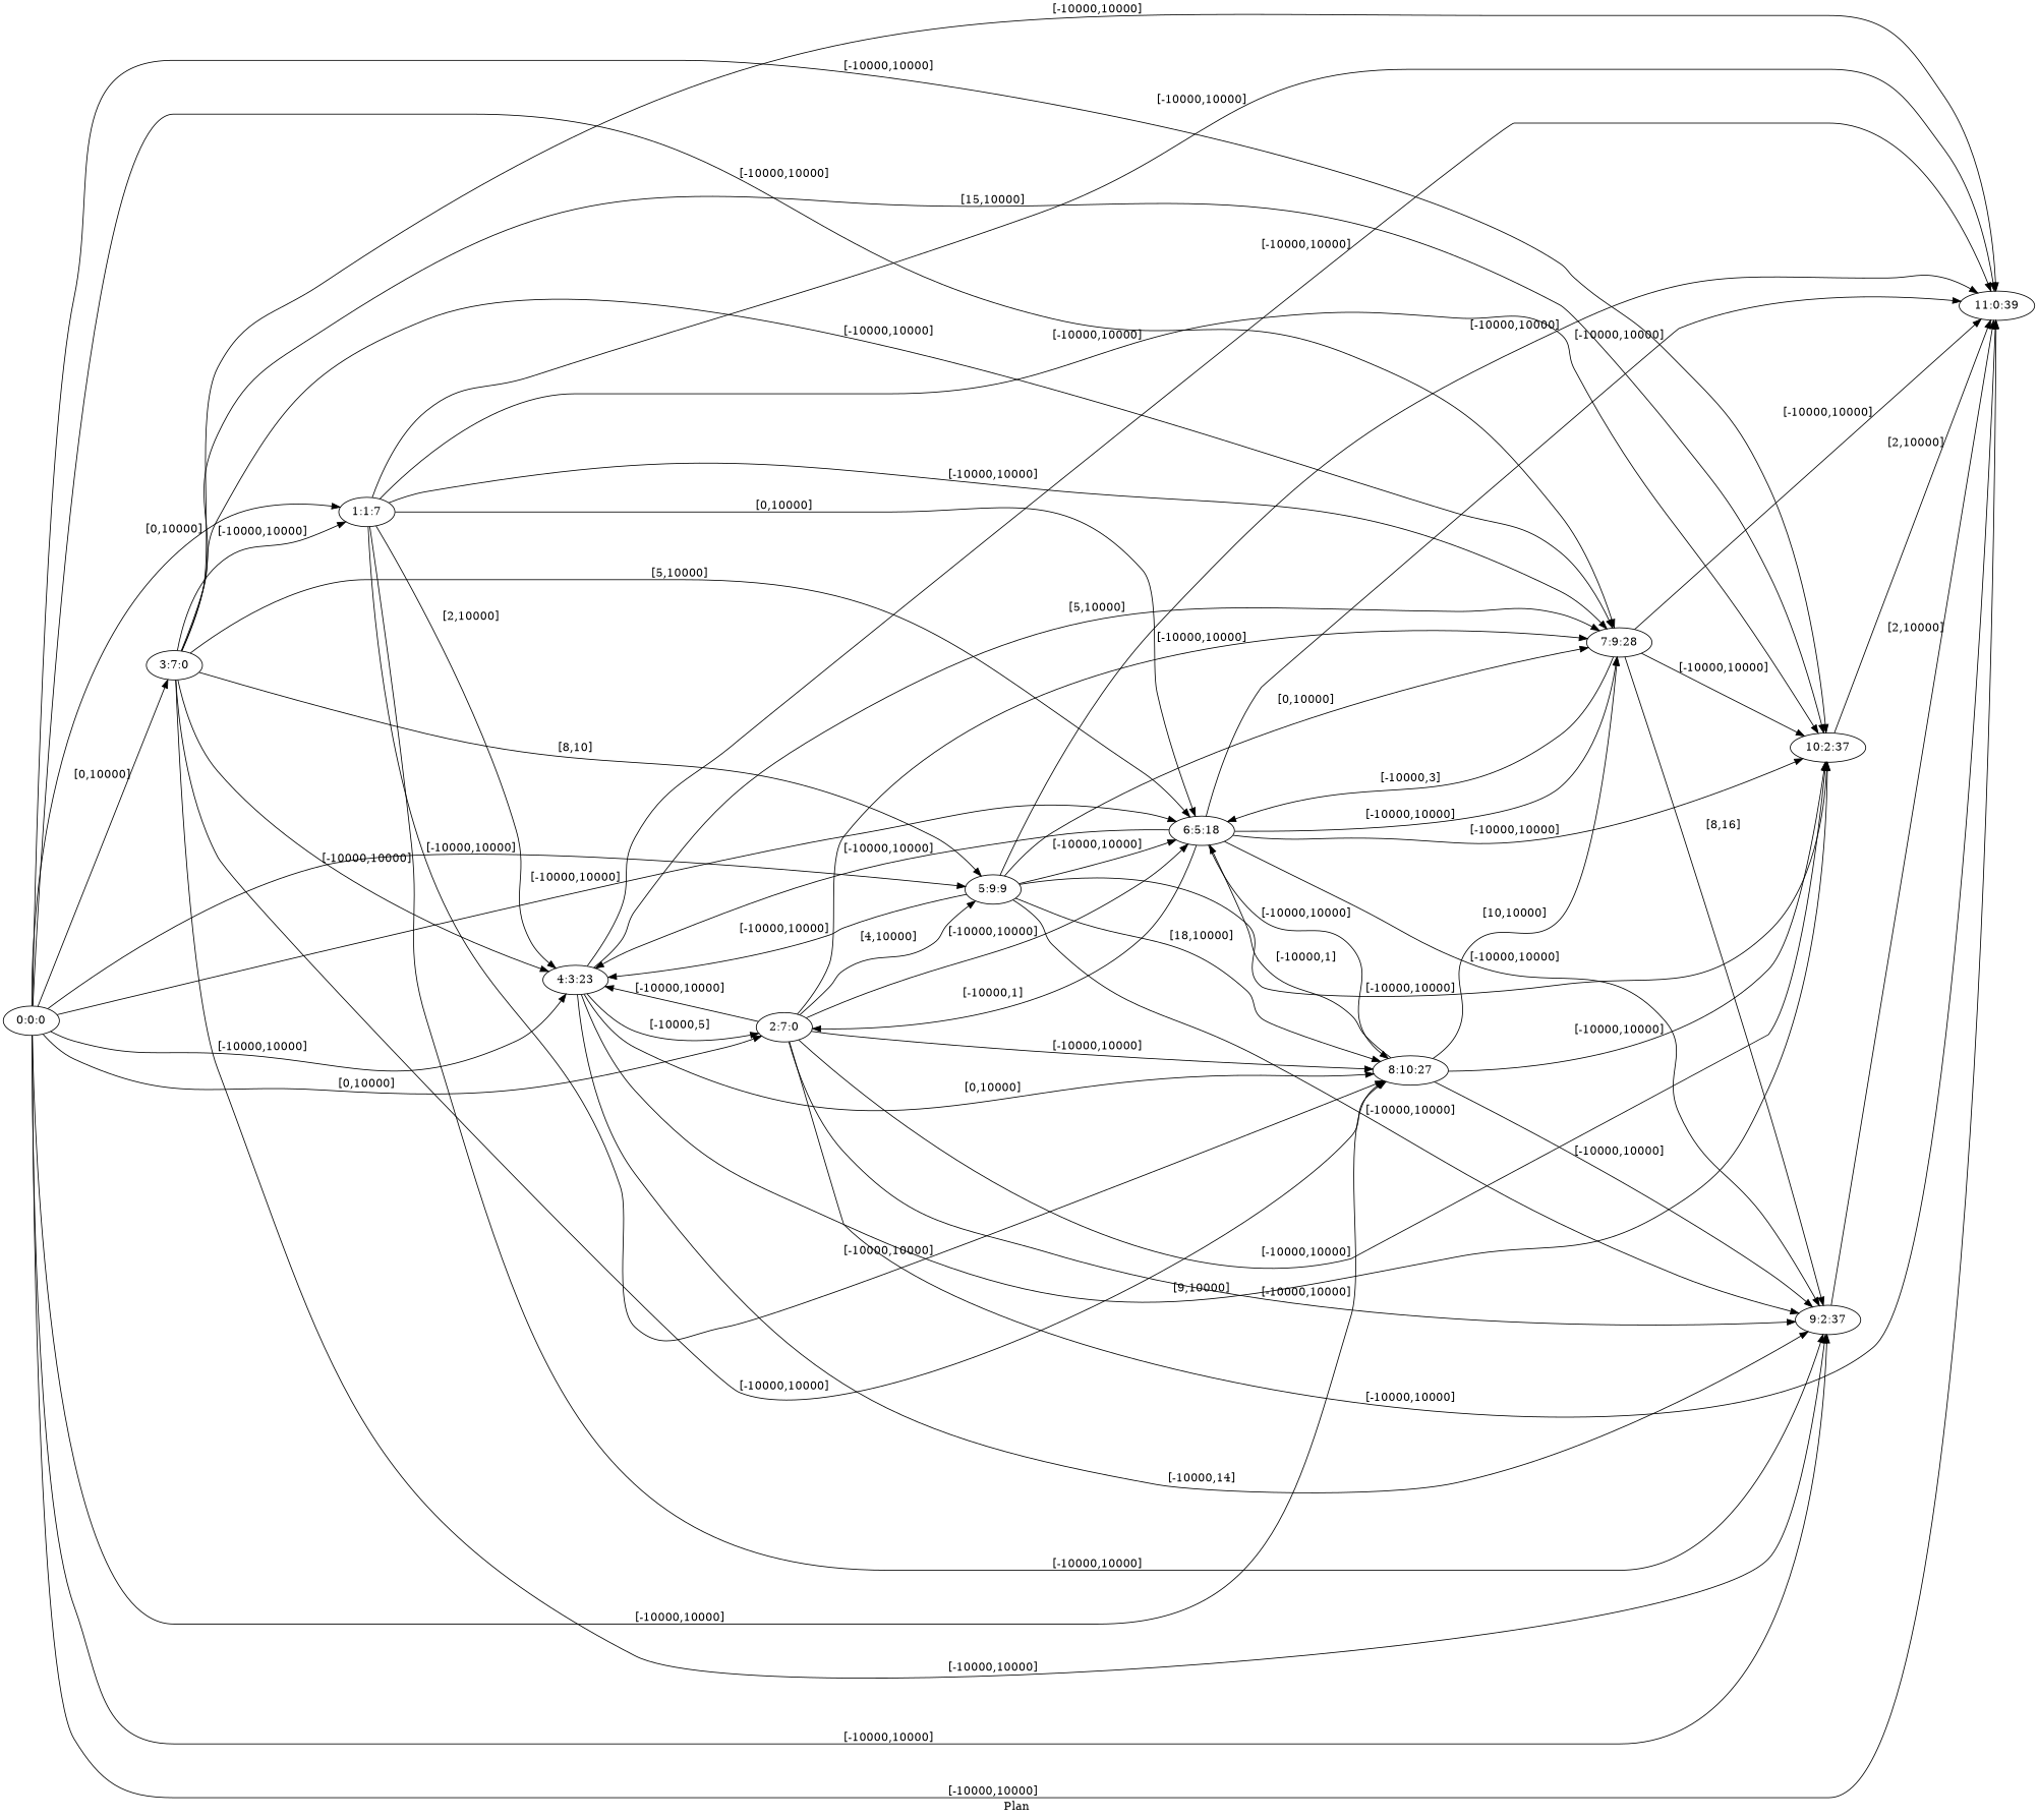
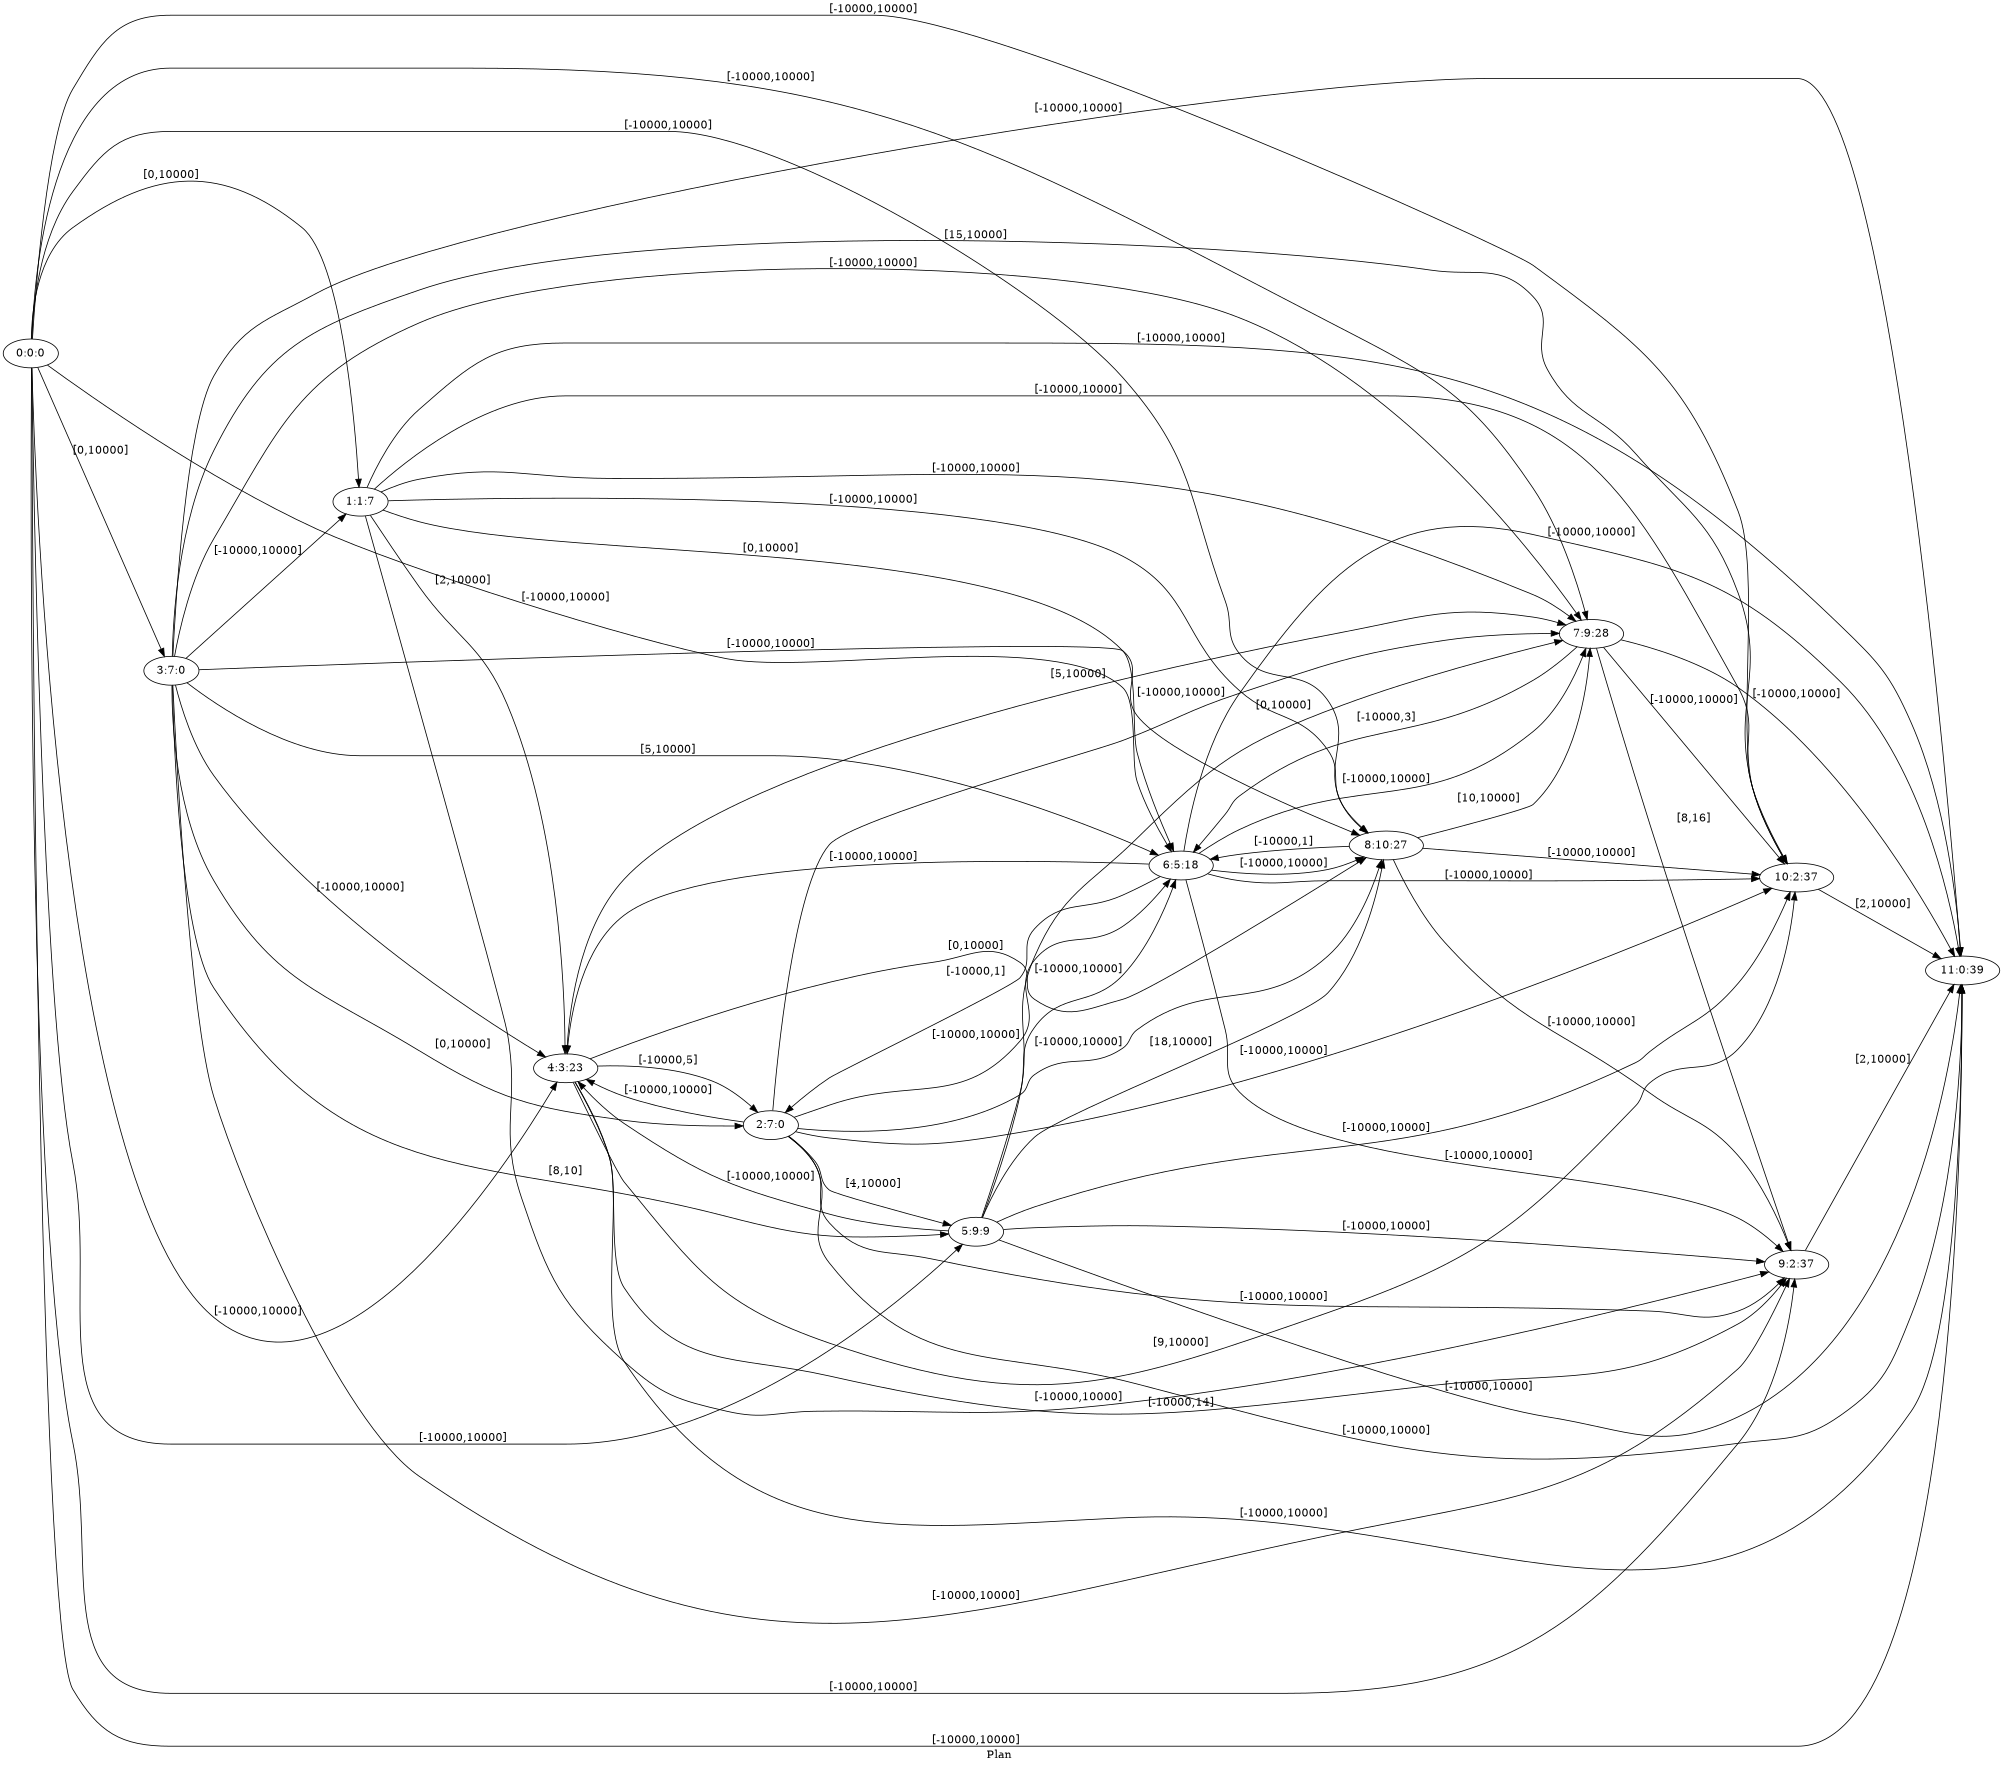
  digraph {
    fldt=0.639289
    label="Plan "
    nodesep=.45
    rankdir=LR
    "0:0:0"
    "1:1:7"
    "2:7:0"
    "3:7:0"
    "4:3:23"
    "5:9:9"
    "6:5:18"
    "7:9:28"
    "8:10:27"
    "9:2:37"
    "10:2:37"
    "11:0:39"
    "0:0:0" -> "1:1:7" [label="[0,10000]"]
-   "0:0:0" -> "2:7:0" [label="[0,10000]"]
+   "3:7:0" -> "2:7:0" [label="[0,10000]"]
    "0:0:0" -> "3:7:0" [label="[0,10000]"]
    "0:0:0" -> "4:3:23" [label="[-10000,10000]"]
    "0:0:0" -> "5:9:9" [label="[-10000,10000]"]
    "0:0:0" -> "6:5:18" [label="[-10000,10000]"]
    "0:0:0" -> "7:9:28" [label="[-10000,10000]"]
    "0:0:0" -> "8:10:27" [label="[-10000,10000]"]
    "0:0:0" -> "9:2:37" [label="[-10000,10000]"]
    "0:0:0" -> "10:2:37" [label="[-10000,10000]"]
    "0:0:0" -> "11:0:39" [label="[-10000,10000]"]
    "1:1:7" -> "4:3:23" [label="[2,10000]"]
    "1:1:7" -> "6:5:18" [label="[0,10000]"]
    "1:1:7" -> "7:9:28" [label="[-10000,10000]"]
    "1:1:7" -> "8:10:27" [label="[-10000,10000]"]
    "1:1:7" -> "9:2:37" [label="[-10000,10000]"]
    "1:1:7" -> "10:2:37" [label="[-10000,10000]"]
    "1:1:7" -> "11:0:39" [label="[-10000,10000]"]
    "2:7:0" -> "4:3:23" [label="[-10000,10000]"]
    "2:7:0" -> "5:9:9" [label="[4,10000]"]
    "2:7:0" -> "6:5:18" [label="[-10000,10000]"]
    "2:7:0" -> "7:9:28" [label="[-10000,10000]"]
    "2:7:0" -> "8:10:27" [label="[-10000,10000]"]
    "2:7:0" -> "9:2:37" [label="[-10000,10000]"]
    "2:7:0" -> "10:2:37" [label="[-10000,10000]"]
    "2:7:0" -> "11:0:39" [label="[-10000,10000]"]
    "3:7:0" -> "1:1:7" [label="[-10000,10000]"]
    "3:7:0" -> "4:3:23" [label="[-10000,10000]"]
    "3:7:0" -> "5:9:9" [label="[8,10]"]
    "3:7:0" -> "6:5:18" [label="[5,10000]"]
    "3:7:0" -> "7:9:28" [label="[-10000,10000]"]
    "3:7:0" -> "8:10:27" [label="[-10000,10000]"]
    "3:7:0" -> "9:2:37" [label="[-10000,10000]"]
    "3:7:0" -> "10:2:37" [label="[15,10000]"]
    "3:7:0" -> "11:0:39" [label="[-10000,10000]"]
    "4:3:23" -> "2:7:0" [label="[-10000,5]"]
    "4:3:23" -> "7:9:28" [label="[5,10000]"]
    "4:3:23" -> "8:10:27" [label="[0,10000]"]
    "4:3:23" -> "9:2:37" [label="[-10000,14]"]
    "4:3:23" -> "10:2:37" [label="[9,10000]"]
    "4:3:23" -> "11:0:39" [label="[-10000,10000]"]
    "5:9:9" -> "4:3:23" [label="[-10000,10000]"]
    "5:9:9" -> "6:5:18" [label="[-10000,10000]"]
    "5:9:9" -> "7:9:28" [label="[0,10000]"]
    "5:9:9" -> "8:10:27" [label="[18,10000]"]
    "5:9:9" -> "9:2:37" [label="[-10000,10000]"]
    "5:9:9" -> "10:2:37" [label="[-10000,10000]"]
    "5:9:9" -> "11:0:39" [label="[-10000,10000]"]
    "6:5:18" -> "2:7:0" [label="[-10000,1]"]
    "6:5:18" -> "4:3:23" [label="[-10000,10000]"]
    "6:5:18" -> "7:9:28" [label="[-10000,10000]"]
    "6:5:18" -> "8:10:27" [label="[-10000,10000]"]
    "6:5:18" -> "9:2:37" [label="[-10000,10000]"]
    "6:5:18" -> "10:2:37" [label="[-10000,10000]"]
    "6:5:18" -> "11:0:39" [label="[-10000,10000]"]
    "7:9:28" -> "6:5:18" [label="[-10000,3]"]
    "7:9:28" -> "9:2:37" [label="[8,16]"]
    "7:9:28" -> "10:2:37" [label="[-10000,10000]"]
    "7:9:28" -> "11:0:39" [label="[-10000,10000]"]
    "8:10:27" -> "6:5:18" [label="[-10000,1]"]
    "8:10:27" -> "7:9:28" [label="[10,10000]"]
    "8:10:27" -> "9:2:37" [label="[-10000,10000]"]
    "8:10:27" -> "10:2:37" [label="[-10000,10000]"]
    "9:2:37" -> "11:0:39" [label="[2,10000]"]
    "10:2:37" -> "11:0:39" [label="[2,10000]"]
  }
